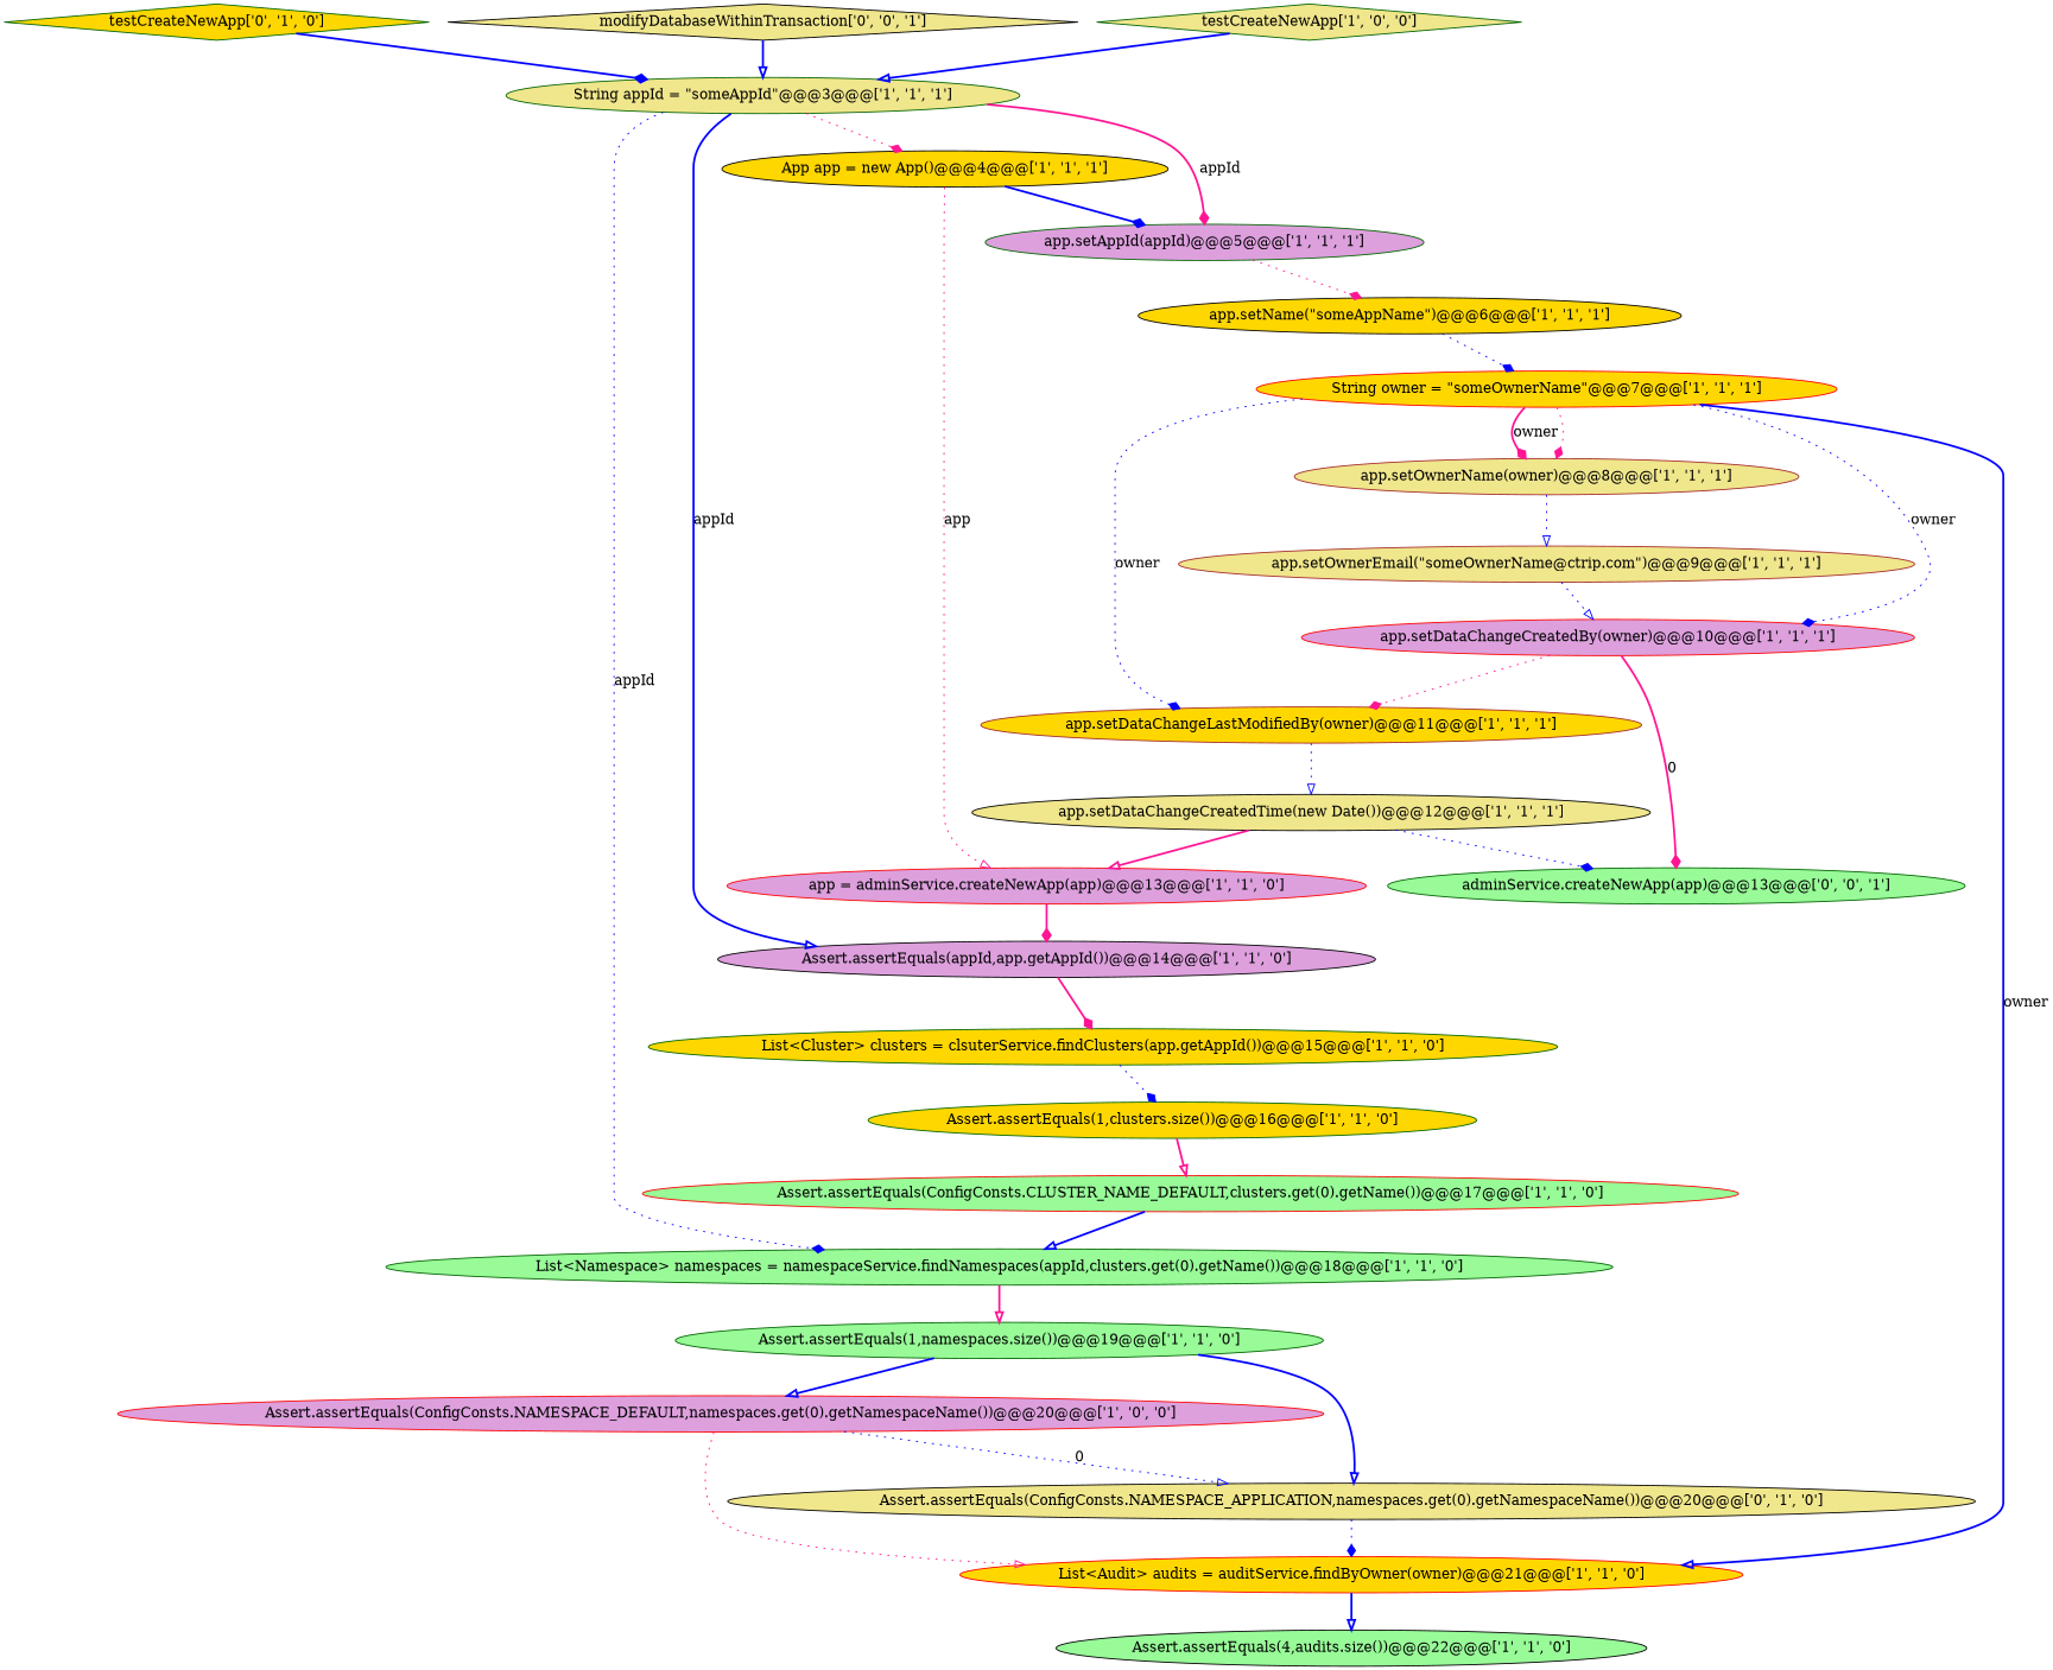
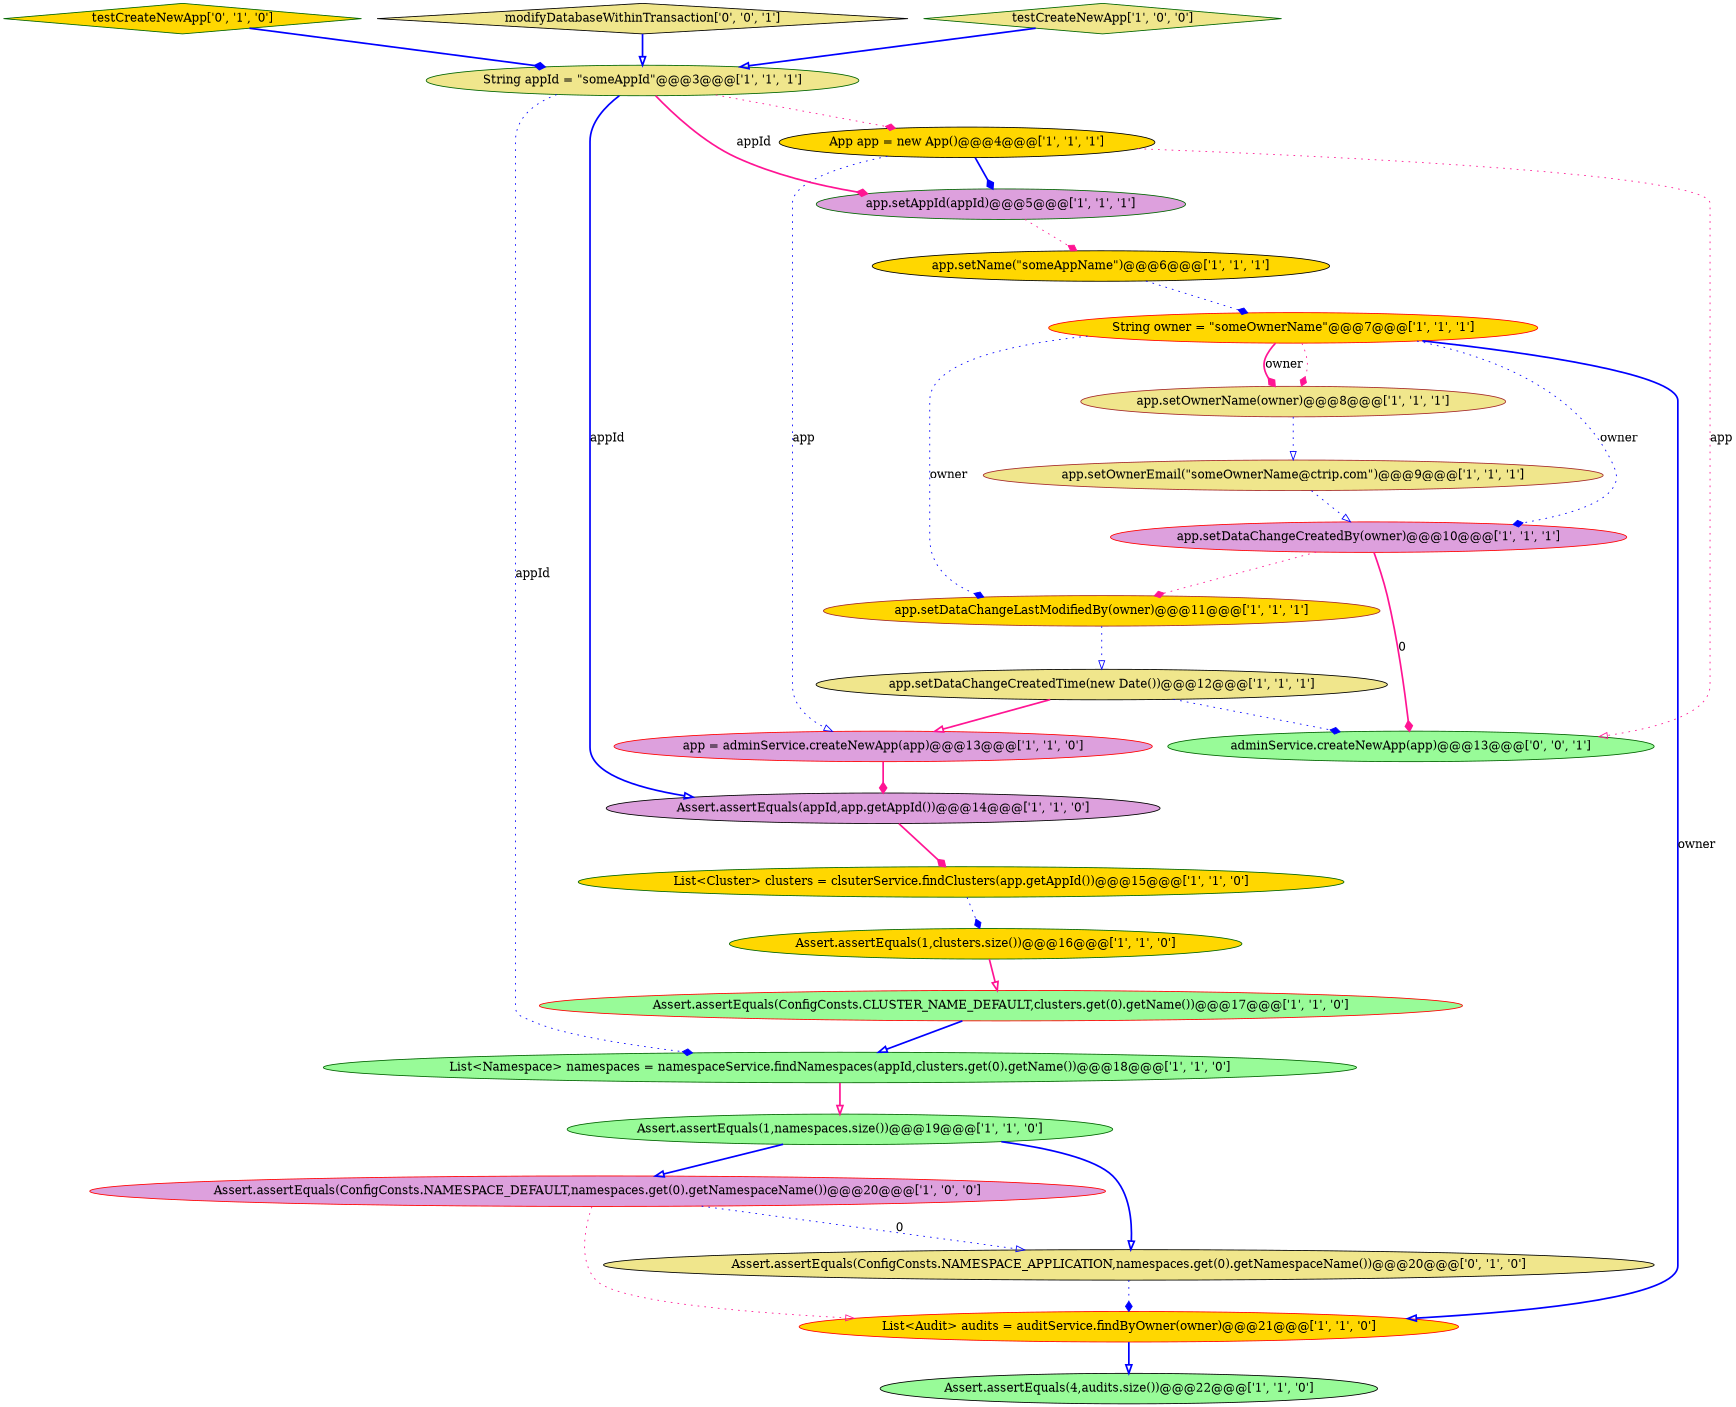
  digraph {
    node [color=darkgreen fillcolor=gold shape=ellipse style=filled]
    edge [arrowhead=onormal color=blue style=dotted]
    n1 [color=brown fillcolor=khaki label="app.setOwnerName(owner)@@@8@@@['1', '1', '1']"]
    n2 [color=brown fillcolor=khaki label="app.setOwnerEmail(\"someOwnerName@ctrip.com\")@@@9@@@['1', '1', '1']"]
    n3 [color=red fillcolor=plum label="app.setDataChangeCreatedBy(owner)@@@10@@@['1', '1', '1']"]
    n4 [label="Assert.assertEquals(1,clusters.size())@@@16@@@['1', '1', '0']"]
    n5 [color=red fillcolor=palegreen label="Assert.assertEquals(ConfigConsts.CLUSTER_NAME_DEFAULT,clusters.get(0).getName())@@@17@@@['1', '1', '0']"]
    n6 [fillcolor=palegreen label="List<Namespace> namespaces = namespaceService.findNamespaces(appId,clusters.get(0).getName())@@@18@@@['1', '1', '0']"]
    n7 [fillcolor=palegreen label="Assert.assertEquals(1,namespaces.size())@@@19@@@['1', '1', '0']"]
    n8 [color=black fillcolor=khaki label="Assert.assertEquals(ConfigConsts.NAMESPACE_APPLICATION,namespaces.get(0).getNamespaceName())@@@20@@@['0', '1', '0']"]
    n9 [color=red fillcolor=plum label="Assert.assertEquals(ConfigConsts.NAMESPACE_DEFAULT,namespaces.get(0).getNamespaceName())@@@20@@@['1', '0', '0']"]
    n10 [color=black label="App app = new App()@@@4@@@['1', '1', '1']"]
    n11 [color=red fillcolor=plum label="app = adminService.createNewApp(app)@@@13@@@['1', '1', '0']"]
    n12 [fillcolor=palegreen label="adminService.createNewApp(app)@@@13@@@['0', '0', '1']"]
    n13 [fillcolor=plum label="app.setAppId(appId)@@@5@@@['1', '1', '1']"]
    n14 [color=black fillcolor=plum label="Assert.assertEquals(appId,app.getAppId())@@@14@@@['1', '1', '0']"]
    n15 [color=black label="app.setName(\"someAppName\")@@@6@@@['1', '1', '1']"]
    n16 [color=black fillcolor=palegreen label="Assert.assertEquals(4,audits.size())@@@22@@@['1', '1', '0']"]
    n17 [color=brown label="app.setDataChangeLastModifiedBy(owner)@@@11@@@['1', '1', '1']"]
    n18 [label="List<Cluster> clusters = clsuterService.findClusters(app.getAppId())@@@15@@@['1', '1', '0']"]
    n19 [color=red label="List<Audit> audits = auditService.findByOwner(owner)@@@21@@@['1', '1', '0']"]
    n20 [label="testCreateNewApp['0', '1', '0']" shape=diamond]
    n21 [fillcolor=khaki label="String appId = \"someAppId\"@@@3@@@['1', '1', '1']"]
    n22 [color=red label="String owner = \"someOwnerName\"@@@7@@@['1', '1', '1']"]
    n23 [color=black fillcolor=khaki label="app.setDataChangeCreatedTime(new Date())@@@12@@@['1', '1', '1']"]
    n24 [color=black fillcolor=khaki label="modifyDatabaseWithinTransaction['0', '0', '1']" shape=diamond]
    n25 [fillcolor=khaki label="testCreateNewApp['1', '0', '0']" shape=diamond]
    n1 -> n2
    n2 -> n3
    n3 -> n12 [arrowhead=diamond color=deeppink label=0 style=bold]
    n3 -> n17 [arrowhead=diamond color=deeppink]
    n4 -> n5 [color=deeppink style=bold]
    n5 -> n6 [style=bold]
    n6 -> n7 [color=deeppink style=bold]
    n7 -> n8 [style=bold]
    n7 -> n9 [style=bold]
    n8 -> n19 [arrowhead=diamond]
    n9 -> n8 [label=0]
    n9 -> n19 [color=deeppink]
-   n10 -> n11 [color=deeppink label=app]
+   n10 -> n11 [label=app]
+   n10 -> n12 [color=deeppink label=app]
    n10 -> n13 [arrowhead=diamond style=bold]
    n11 -> n14 [arrowhead=diamond color=deeppink style=bold]
    n13 -> n15 [arrowhead=diamond color=deeppink]
    n14 -> n18 [arrowhead=diamond color=deeppink style=bold]
    n15 -> n22 [arrowhead=diamond]
    n17 -> n23
    n18 -> n4 [arrowhead=diamond]
    n19 -> n16 [style=bold]
    n20 -> n21 [arrowhead=diamond style=bold]
    n21 -> n6 [arrowhead=diamond label=appId]
    n21 -> n10 [arrowhead=diamond color=deeppink]
    n21 -> n13 [arrowhead=diamond color=deeppink label=appId style=bold]
    n21 -> n14 [label=appId style=bold]
    n22 -> n1 [arrowhead=diamond color=deeppink]
    n22 -> n1 [arrowhead=diamond color=deeppink label=owner style=bold]
    n22 -> n3 [arrowhead=diamond label=owner]
    n22 -> n17 [arrowhead=diamond label=owner]
    n22 -> n19 [label=owner style=bold]
    n23 -> n11 [color=deeppink style=bold]
    n23 -> n12 [arrowhead=diamond]
    n24 -> n21 [style=bold]
    n25 -> n21 [style=bold]
  }
